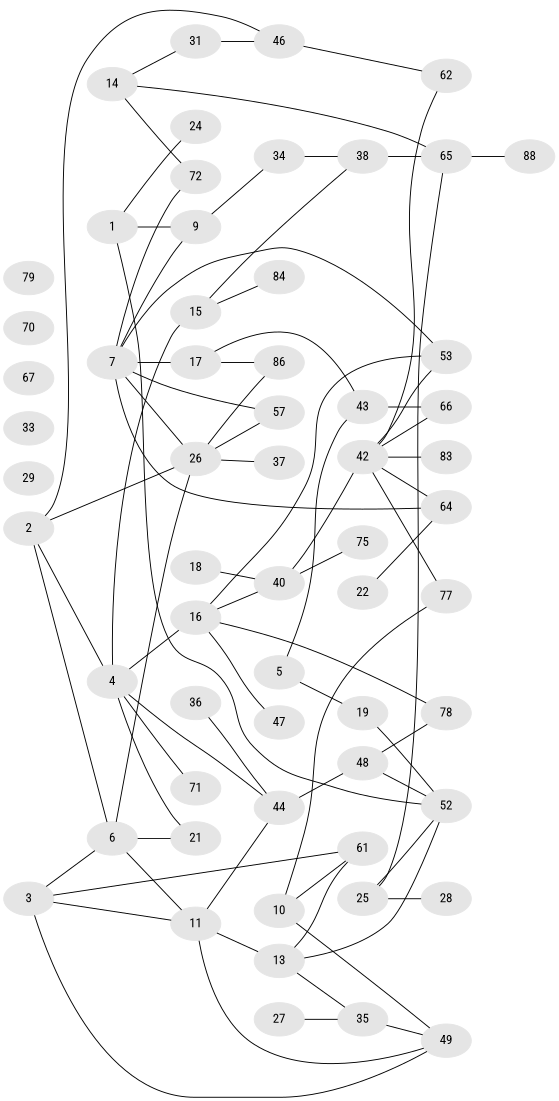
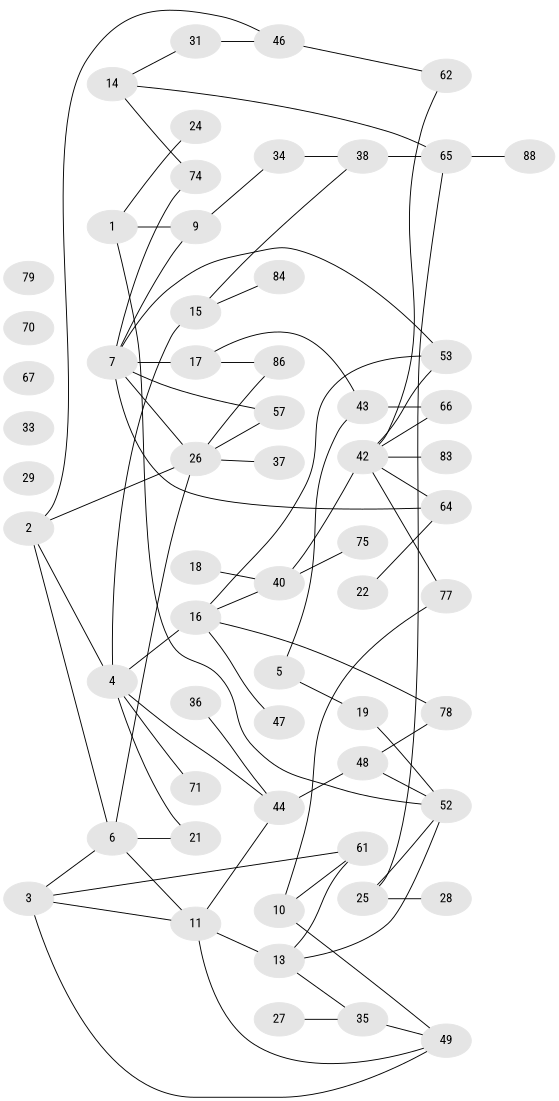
  graph {
    fontname="Roboto Condensed"
    rankdir=LR
    node [color=gray90 fontname="Roboto Condensed" style=filled]
    edge [fontname="Roboto Condensed"]
    1 [super="+23"]
    9 [super="+63"]
    24
    52 [super="+56"]
    34
    2 [super="+8"]
    4 [super="+68"]
    6 [super="+60"]
    26 [super="+41"]
    46
    15 [super="+20"]
    16 [super="+87"]
    21 [super="+45"]
    44 [super="+72"]
    71
    11 [super="+54"]
    57
    86
    37
    62
    3 [super="+55"]
    49
    61 [super="+80"]
    13
    38 [super="+51"]
    84
    53 [super="+76"]
    40 [super="+81"]
    47
    78
    48 [super="+59"]
    5
    19
    43 [super="+89"]
    66
    7 [super="+30"]
    17
    64
-   74 [label=72]
+   74
    10 [super="+12"]
    77
    35 [super="+50"]
    14 [super="+58"]
    31
    65 [super="+69"]
    88
    42 [super="+73"]
    75
    18
    22 [super="+82"]
    28 [super="+39"]
    25
    27
    29
    33
    36
    83
    67 [super="+85"]
    70
    79
    1 -- 9
    1 -- 24
    1 -- 52
    9 -- 34
    34 -- 38
    2 -- 4
    2 -- 6
    2 -- 26
    2 -- 46
    4 -- 15
    4 -- 16
    4 -- 21
    4 -- 44
    4 -- 71
    6 -- 26
    6 -- 21
    6 -- 11
    26 -- 57
    26 -- 86
    26 -- 37
    46 -- 62
    15 -- 38
    15 -- 84
    16 -- 53
    16 -- 40
    16 -- 47
    16 -- 78
    44 -- 48
    11 -- 44
    11 -- 49
    11 -- 13
    3 -- 6
    3 -- 11
    3 -- 49
    3 -- 61
    13 -- 52
    13 -- 61
    13 -- 35
    38 -- 65
    40 -- 42
    40 -- 75
    48 -- 52
    48 -- 78
    5 -- 19
    5 -- 43
    19 -- 52
    43 -- 66
    7 -- 9
    7 -- 26
    7 -- 57
    7 -- 53
    7 -- 17
    7 -- 64
    7 -- 74
    17 -- 86
    17 -- 43
    10 -- 49
    10 -- 61
    10 -- 77
    35 -- 49
    14 -- 74
    14 -- 31
    14 -- 65
    31 -- 46
    65 -- 88
    42 -- 62
    42 -- 53
    42 -- 66
    42 -- 64
    42 -- 77
    42 -- 83
    18 -- 40
    22 -- 64
    25 -- 52
    25 -- 65
    25 -- 28
    27 -- 35
    36 -- 44
  }
